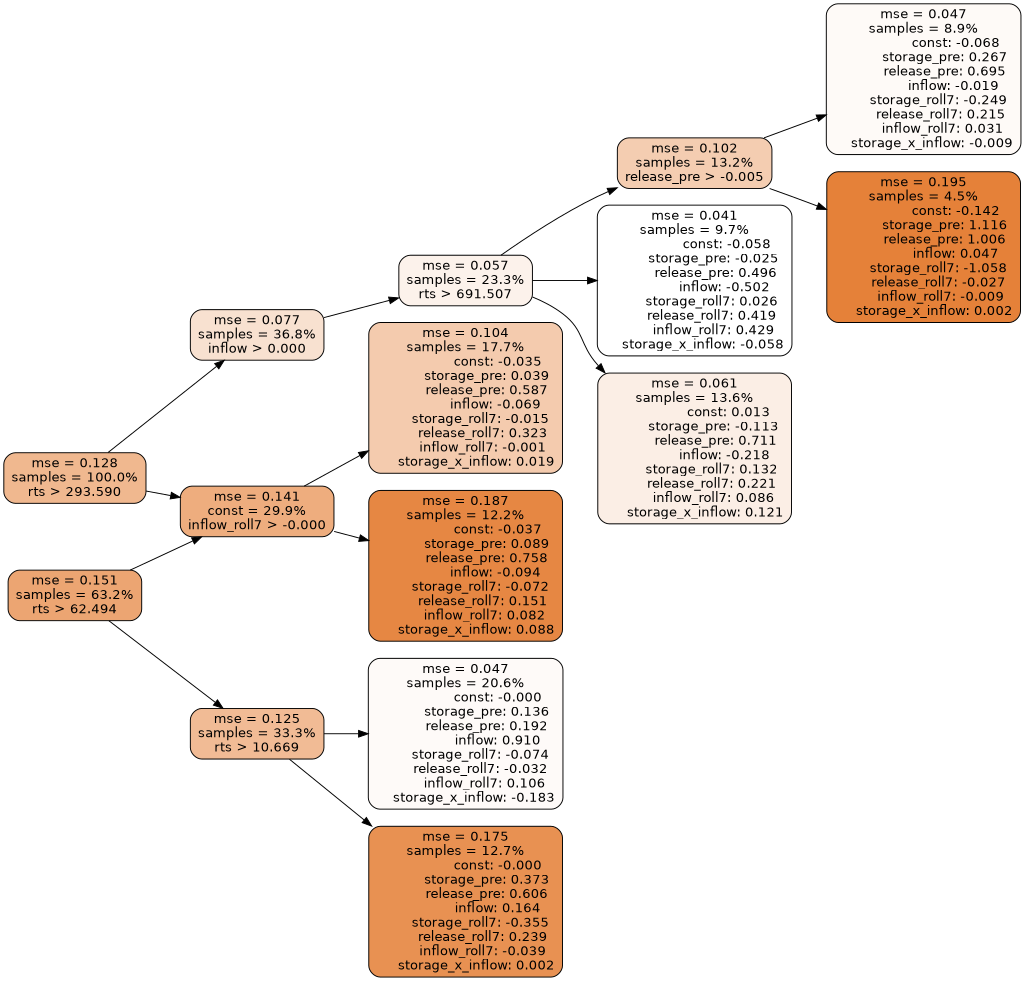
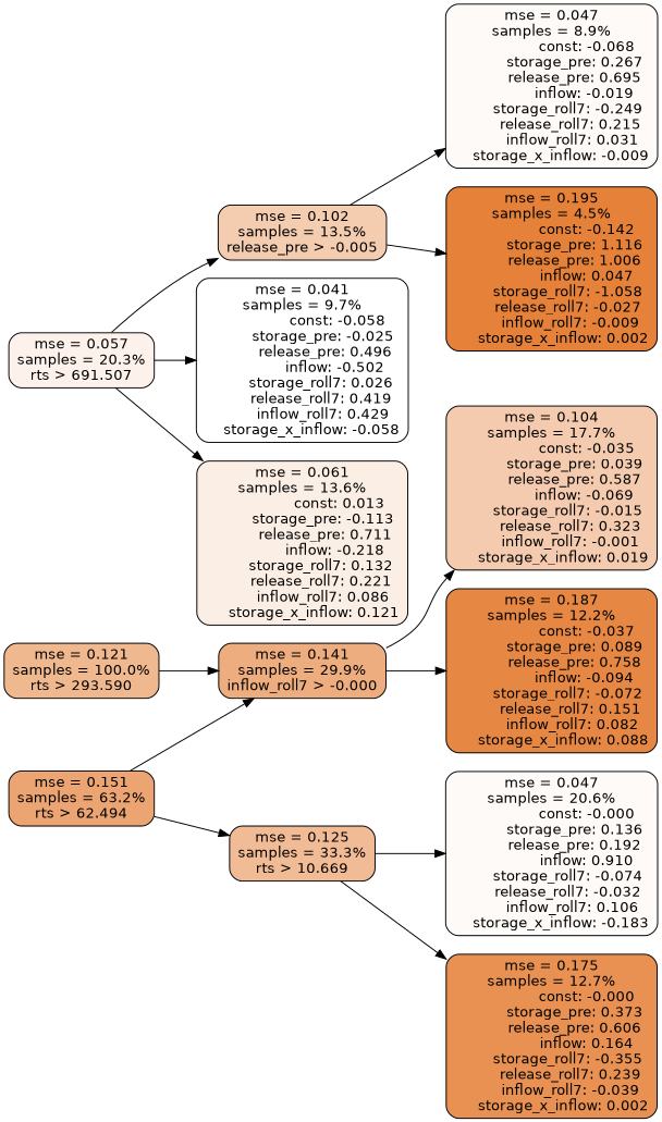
  digraph {
    rankdir=LR
    node [color=black fontname=helvetica shape=rectangle style="filled, rounded"]
    edge [fontname=helvetica]
-   n1 [fillcolor="#f0b88f" label="mse = 0.128\nsamples = 100.0%\nrts > 293.590"]
-   n2 [fillcolor="#f8e1d0" label="mse = 0.077\nsamples = 36.8%\ninflow > 0.000"]
-   n3 [fillcolor="#eead7e" label="mse = 0.141\nconst = 29.9%\ninflow_roll7 > -0.000"]
-   n4 [fillcolor="#fcf2eb" label="mse = 0.057\nsamples = 23.3%\nrts > 691.507"]
+   n1 [fillcolor="#f0b88f" label="mse = 0.121\nsamples = 100.0%\nrts > 293.590"]
+   n3 [fillcolor="#eead7e" label="mse = 0.141\nsamples = 29.9%\ninflow_roll7 > -0.000"]
+   n4 [fillcolor="#fcf2eb" label="mse = 0.057\nsamples = 20.3%\nrts > 691.507"]
    n5 [fillcolor="#eca572" label="mse = 0.151\nsamples = 63.2%\nrts > 62.494"]
    n6 [fillcolor="#f1bb95" label="mse = 0.125\nsamples = 33.3%\nrts > 10.669"]
-   n7 [fillcolor="#f4cdb1" label="mse = 0.102\nsamples = 13.2%\nrelease_pre > -0.005"]
+   n7 [fillcolor="#f4cdb1" label="mse = 0.102\nsamples = 13.5%\nrelease_pre > -0.005"]
    n8 [fillcolor="#ffffff" label="mse = 0.041\nsamples = 9.7%\n               const: -0.058\n         storage_pre: -0.025\n          release_pre: 0.496\n              inflow: -0.502\n        storage_roll7: 0.026\n        release_roll7: 0.419\n         inflow_roll7: 0.429\n    storage_x_inflow: -0.058"]
    n9 [fillcolor="#fbeee5" label="mse = 0.061\nsamples = 13.6%\n                const: 0.013\n         storage_pre: -0.113\n          release_pre: 0.711\n              inflow: -0.218\n        storage_roll7: 0.132\n        release_roll7: 0.221\n         inflow_roll7: 0.086\n     storage_x_inflow: 0.121"]
    n10 [fillcolor="#fefaf7" label="mse = 0.047\nsamples = 8.9%\n               const: -0.068\n          storage_pre: 0.267\n          release_pre: 0.695\n              inflow: -0.019\n       storage_roll7: -0.249\n        release_roll7: 0.215\n         inflow_roll7: 0.031\n    storage_x_inflow: -0.009"]
    n11 [fillcolor="#e58139" label="mse = 0.195\nsamples = 4.5%\n               const: -0.142\n          storage_pre: 1.116\n          release_pre: 1.006\n               inflow: 0.047\n       storage_roll7: -1.058\n       release_roll7: -0.027\n        inflow_roll7: -0.009\n     storage_x_inflow: 0.002"]
    n12 [fillcolor="#fefaf8" label="mse = 0.047\nsamples = 20.6%\n               const: -0.000\n          storage_pre: 0.136\n          release_pre: 0.192\n               inflow: 0.910\n       storage_roll7: -0.074\n       release_roll7: -0.032\n         inflow_roll7: 0.106\n    storage_x_inflow: -0.183"]
    n13 [fillcolor="#e89152" label="mse = 0.175\nsamples = 12.7%\n               const: -0.000\n          storage_pre: 0.373\n          release_pre: 0.606\n               inflow: 0.164\n       storage_roll7: -0.355\n        release_roll7: 0.239\n        inflow_roll7: -0.039\n     storage_x_inflow: 0.002"]
    n14 [fillcolor="#f4cbae" label="mse = 0.104\nsamples = 17.7%\n               const: -0.035\n          storage_pre: 0.039\n          release_pre: 0.587\n              inflow: -0.069\n       storage_roll7: -0.015\n        release_roll7: 0.323\n        inflow_roll7: -0.001\n     storage_x_inflow: 0.019"]
    n15 [fillcolor="#e68743" label="mse = 0.187\nsamples = 12.2%\n               const: -0.037\n          storage_pre: 0.089\n          release_pre: 0.758\n              inflow: -0.094\n       storage_roll7: -0.072\n        release_roll7: 0.151\n         inflow_roll7: 0.082\n     storage_x_inflow: 0.088"]
-   n1 -> n2
    n1 -> n3
-   n2 -> n4
    n3 -> n14
    n3 -> n15
    n4 -> n7
    n4 -> n8
    n4 -> n9
    n5 -> n3
    n5 -> n6
    n6 -> n12
    n6 -> n13
    n7 -> n10
    n7 -> n11
  }
